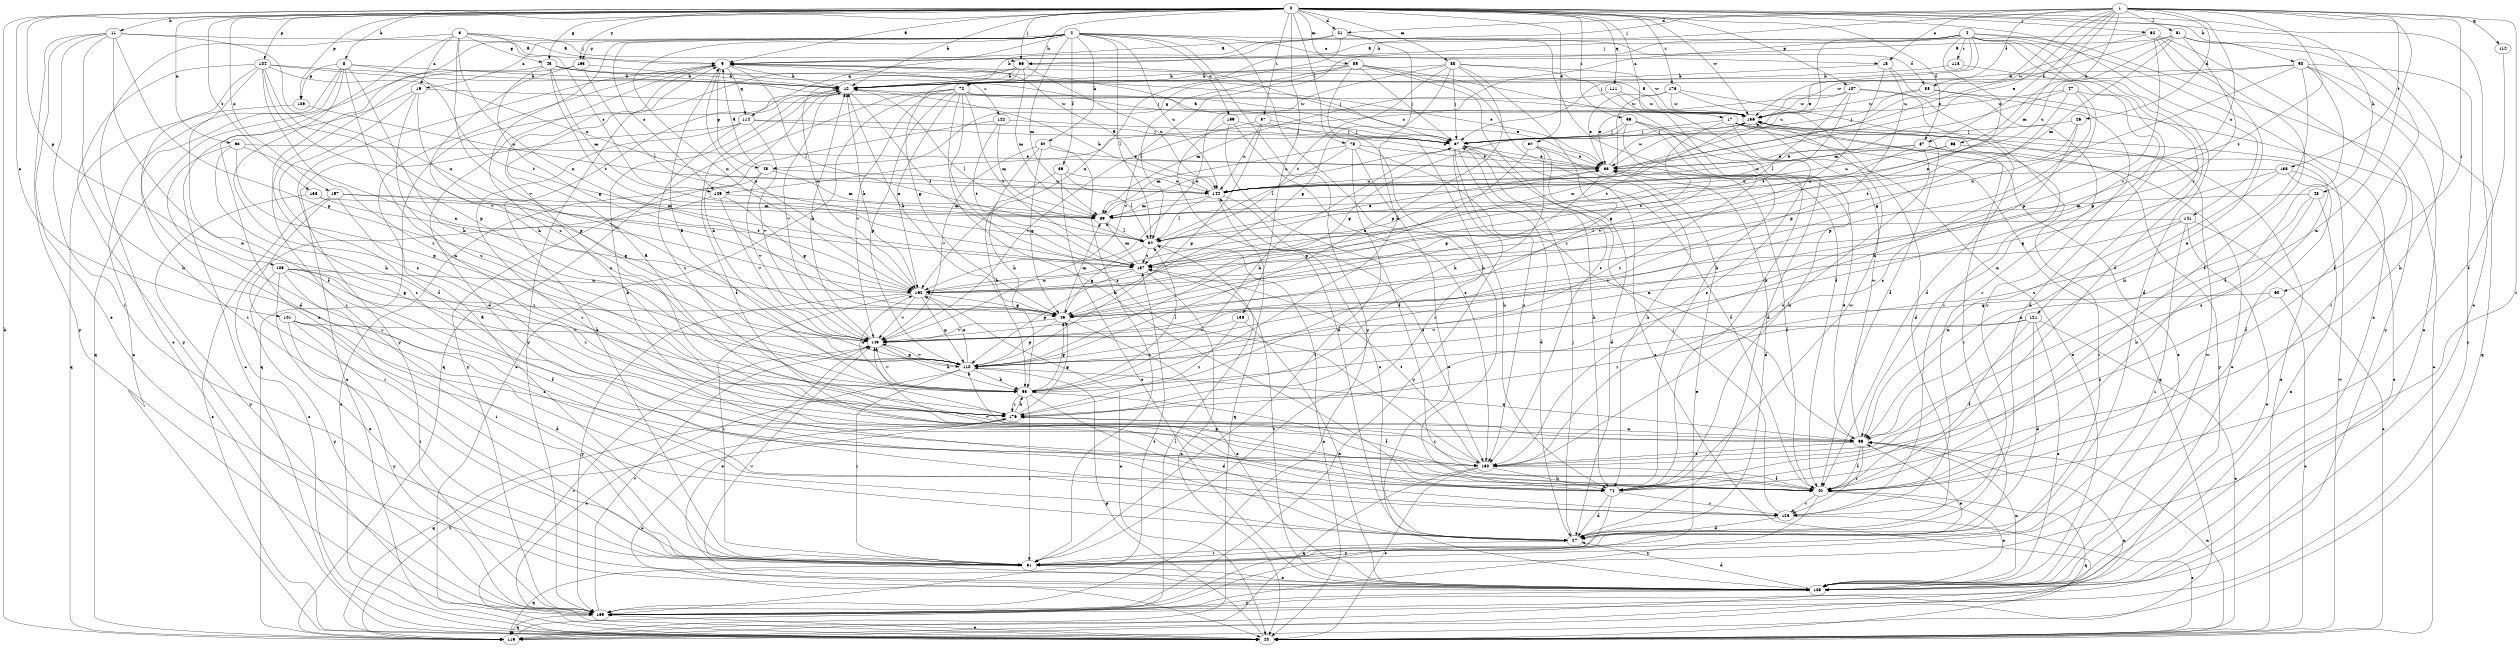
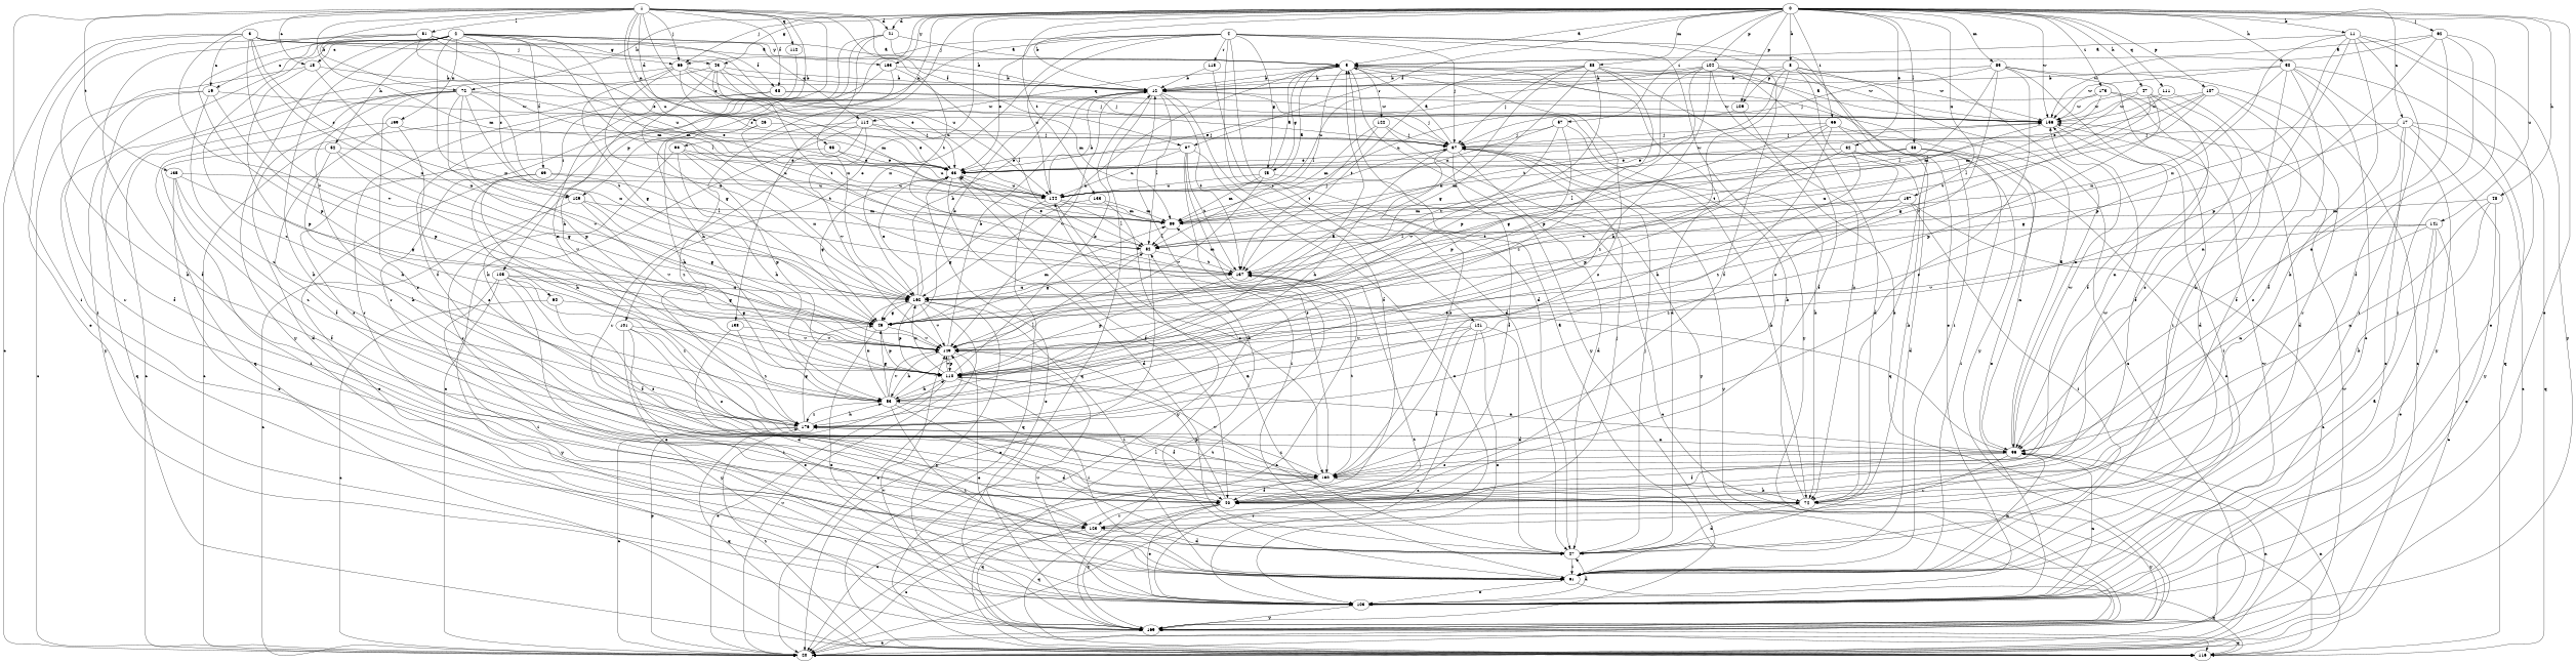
  strict digraph {
    0
    5
    8
    11
    12
    17
    21
    32
    n9 [label=87]
    43
    47
    48
    50
    56
    57
    62
    66
    72
-   78
+   78 [label=58]
    85
    88
    93
    101
    103
    104
    105
    107
    109
    111
    133
    138
    n32 [label=141]
    156
    157
    163
    173
    82
    114
    162
    169
    27
    45
    122
    130
    61
    96
    137
    20
    53
    74
    110
    149
    40
    116
    67
    46
    33
    144
    89
    176
    123
    1
    18
    26
    38
    60
    81
    95
    112
    135
    2
    19
    39
    52
    129
    159
    3
    4
    118
    121
    0 -> 5 [label=a]
    0 -> 8 [label=b]
    0 -> 11 [label=b]
    0 -> 12 [label=b]
    0 -> 17 [label=c]
    0 -> 21 [label=d]
    0 -> 32 [label=e]
    0 -> n9 [label=f]
    0 -> 43 [label=g]
-   0 -> 116 [label=h]
+   0 -> 47 [label=h]
    0 -> 48 [label=h]
    0 -> 50 [label=h]
    0 -> 56 [label=i]
    0 -> 57 [label=i]
    0 -> 62 [label=j]
    0 -> 66 [label=j]
    0 -> 72 [label=k]
    0 -> 78 [label=l]
    0 -> 85 [label=m]
    0 -> 88 [label=m]
    0 -> 93 [label=n]
    0 -> 101 [label=o]
    0 -> 103 [label=o]
    0 -> 104 [label=p]
    0 -> 105 [label=p]
    0 -> 107 [label=p]
    0 -> 109 [label=p]
    0 -> 111 [label=q]
    0 -> 133 [label=t]
    0 -> 138 [label=u]
    0 -> n32 [label=u]
    0 -> 156 [label=w]
    0 -> 157 [label=x]
    0 -> 163 [label=y]
    0 -> 173 [label=z]
    5 -> 12 [label=b]
    5 -> 82 [label=l]
    5 -> 114 [label=q]
    5 -> 162 [label=x]
    5 -> 169 [label=y]
    5 -> 27 [label=d]
    5 -> 45 [label=g]
    5 -> 122 [label=r]
    5 -> 130 [label=s]
    8 -> 12 [label=b]
    8 -> 109 [label=p]
    8 -> 130 [label=s]
    8 -> 61 [label=i]
    8 -> 96 [label=n]
    8 -> 137 [label=t]
    8 -> 20 [label=c]
    8 -> 53 [label=h]
    11 -> 5 [label=a]
    11 -> 103 [label=o]
    11 -> 162 [label=x]
    11 -> 169 [label=y]
    11 -> 61 [label=i]
    11 -> 96 [label=n]
    11 -> 74 [label=k]
    11 -> 110 [label=p]
    12 -> 156 [label=w]
    12 -> 82 [label=l]
    12 -> 137 [label=t]
    12 -> 149 [label=v]
    12 -> 40 [label=f]
    12 -> 116 [label=q]
    17 -> 103 [label=o]
    17 -> 169 [label=y]
    17 -> 130 [label=s]
    17 -> 20 [label=c]
    17 -> 116 [label=q]
    17 -> 67 [label=j]
    17 -> 46 [label=g]
    21 -> 5 [label=a]
    21 -> 12 [label=b]
    21 -> 162 [label=x]
    21 -> 53 [label=h]
    21 -> 74 [label=k]
    32 -> 27 [label=d]
    32 -> 53 [label=h]
    32 -> 74 [label=k]
    32 -> 110 [label=p]
    32 -> 33 [label=e]
    n9 -> 103 [label=o]
    n9 -> 130 [label=s]
    n9 -> 61 [label=i]
    n9 -> 137 [label=t]
    n9 -> 33 [label=e]
    n9 -> 144 [label=u]
    43 -> 12 [label=b]
    43 -> 137 [label=t]
    43 -> 116 [label=q]
    43 -> 67 [label=j]
    43 -> 46 [label=g]
    43 -> 33 [label=e]
    43 -> 89 [label=m]
    47 -> 156 [label=w]
    47 -> 130 [label=s]
    47 -> 96 [label=n]
    47 -> 110 [label=p]
    47 -> 46 [label=g]
    47 -> 89 [label=m]
    48 -> 103 [label=o]
    48 -> 96 [label=n]
    48 -> 74 [label=k]
    48 -> 89 [label=m]
    50 -> 12 [label=b]
    50 -> 103 [label=o]
    50 -> 156 [label=w]
    50 -> 162 [label=x]
    50 -> 169 [label=y]
    50 -> 74 [label=k]
    50 -> 40 [label=f]
    50 -> 116 [label=q]
    56 -> 103 [label=o]
    56 -> 74 [label=k]
    56 -> 149 [label=v]
    56 -> 67 [label=j]
    56 -> 46 [label=g]
    56 -> 176 [label=z]
    57 -> 74 [label=k]
    57 -> 110 [label=p]
    57 -> 149 [label=v]
    57 -> 67 [label=j]
    57 -> 144 [label=u]
    62 -> 5 [label=a]
    62 -> 156 [label=w]
    62 -> 61 [label=i]
    62 -> 96 [label=n]
    62 -> 110 [label=p]
    62 -> 40 [label=f]
    66 -> 12 [label=b]
    66 -> 162 [label=x]
    66 -> 169 [label=y]
    66 -> 67 [label=j]
    66 -> 46 [label=g]
    66 -> 144 [label=u]
    66 -> 89 [label=m]
    72 -> 156 [label=w]
    72 -> 162 [label=x]
    72 -> 130 [label=s]
    72 -> 137 [label=t]
    72 -> 20 [label=c]
    72 -> 74 [label=k]
    72 -> 110 [label=p]
    72 -> 149 [label=v]
    72 -> 116 [label=q]
    72 -> 33 [label=e]
    78 -> 103 [label=o]
    78 -> 82 [label=l]
    78 -> 61 [label=i]
    78 -> 96 [label=n]
    78 -> 33 [label=e]
    78 -> 89 [label=m]
    85 -> 12 [label=b]
    85 -> 82 [label=l]
    85 -> 130 [label=s]
    85 -> 61 [label=i]
    85 -> 20 [label=c]
    85 -> 149 [label=v]
    85 -> 40 [label=f]
    85 -> 67 [label=j]
    88 -> 12 [label=b]
    88 -> 156 [label=w]
    88 -> 162 [label=x]
    88 -> 137 [label=t]
    88 -> 74 [label=k]
    88 -> 110 [label=p]
    88 -> 67 [label=j]
    88 -> 46 [label=g]
    88 -> 176 [label=z]
    93 -> 162 [label=x]
    93 -> 53 [label=h]
    93 -> 110 [label=p]
    93 -> 33 [label=e]
    93 -> 123 [label=r]
    101 -> 169 [label=y]
    101 -> 27 [label=d]
    101 -> 130 [label=s]
    101 -> 61 [label=i]
    101 -> 149 [label=v]
    103 -> 156 [label=w]
    103 -> 169 [label=y]
    103 -> 27 [label=d]
    103 -> 96 [label=n]
    103 -> 137 [label=t]
    103 -> 149 [label=v]
    104 -> 12 [label=b]
    104 -> 156 [label=w]
    104 -> 169 [label=y]
    104 -> 27 [label=d]
    104 -> 110 [label=p]
    104 -> 149 [label=v]
    104 -> 40 [label=f]
    104 -> 144 [label=u]
    104 -> 176 [label=z]
    105 -> 103 [label=o]
    105 -> 162 [label=x]
    105 -> 169 [label=y]
    105 -> 61 [label=i]
    105 -> 40 [label=f]
    105 -> 46 [label=g]
    105 -> 176 [label=z]
    107 -> 156 [label=w]
    107 -> 82 [label=l]
    107 -> 137 [label=t]
    107 -> 40 [label=f]
    107 -> 33 [label=e]
    107 -> 123 [label=r]
    109 -> 116 [label=q]
    109 -> 144 [label=u]
    111 -> 156 [label=w]
    111 -> 27 [label=d]
    111 -> 89 [label=m]
    133 -> 169 [label=y]
    133 -> 46 [label=g]
    133 -> 89 [label=m]
    138 -> 103 [label=o]
    138 -> 149 [label=v]
    138 -> 176 [label=z]
    n32 -> 103 [label=o]
    n32 -> 82 [label=l]
-   n32 -> 61 [label=i]
+   n32 -> 61 [label=a]
    n32 -> 96 [label=n]
    n32 -> 20 [label=c]
    n32 -> 149 [label=v]
    156 -> 5 [label=a]
    156 -> 61 [label=i]
    156 -> 137 [label=t]
    156 -> 67 [label=j]
    157 -> 61 [label=i]
    157 -> 137 [label=t]
    157 -> 20 [label=c]
    157 -> 89 [label=m]
    157 -> 176 [label=z]
    163 -> 12 [label=b]
    163 -> 82 [label=l]
    163 -> 53 [label=h]
    163 -> 123 [label=r]
    173 -> 156 [label=w]
    173 -> 162 [label=x]
    173 -> 27 [label=d]
    173 -> 40 [label=f]
    173 -> 33 [label=e]
    82 -> 137 [label=t]
    82 -> 20 [label=c]
    82 -> 46 [label=g]
    82 -> 33 [label=e]
    114 -> 20 [label=c]
    114 -> 149 [label=v]
    114 -> 67 [label=j]
    114 -> 33 [label=e]
    114 -> 176 [label=z]
    114 -> 123 [label=r]
    162 -> 12 [label=b]
    162 -> 169 [label=y]
    162 -> 61 [label=i]
    162 -> 20 [label=c]
    162 -> 110 [label=p]
    162 -> 149 [label=v]
    162 -> 46 [label=g]
    162 -> 33 [label=e]
    169 -> 137 [label=t]
    169 -> 20 [label=c]
    169 -> 149 [label=v]
    169 -> 116 [label=q]
    169 -> 33 [label=e]
    27 -> 61 [label=i]
    27 -> 67 [label=j]
    27 -> 144 [label=u]
    45 -> 5 [label=a]
    45 -> 20 [label=c]
    45 -> 149 [label=v]
    45 -> 144 [label=u]
    45 -> 89 [label=m]
    122 -> 169 [label=y]
    122 -> 137 [label=t]
    122 -> 67 [label=j]
    122 -> 89 [label=m]
    130 -> 137 [label=t]
    130 -> 20 [label=c]
    130 -> 74 [label=k]
    130 -> 40 [label=f]
    130 -> 116 [label=q]
    130 -> 176 [label=z]
    61 -> 5 [label=a]
    61 -> 12 [label=b]
    61 -> 103 [label=o]
    61 -> 96 [label=n]
    61 -> 116 [label=q]
    96 -> 5 [label=a]
    96 -> 156 [label=w]
    96 -> 130 [label=s]
    96 -> 40 [label=f]
    96 -> 33 [label=e]
    96 -> 123 [label=r]
    137 -> 162 [label=x]
    137 -> 20 [label=c]
    137 -> 110 [label=p]
    137 -> 89 [label=m]
    20 -> 156 [label=w]
    20 -> 96 [label=n]
    20 -> 110 [label=p]
    20 -> 149 [label=v]
    53 -> 5 [label=a]
    53 -> 82 [label=l]
    53 -> 162 [label=x]
    53 -> 27 [label=d]
    53 -> 61 [label=i]
    53 -> 149 [label=v]
    53 -> 40 [label=f]
    53 -> 46 [label=g]
    53 -> 176 [label=z]
    74 -> 12 [label=b]
    74 -> 156 [label=w]
    74 -> 169 [label=y]
    74 -> 27 [label=d]
    74 -> 149 [label=v]
    74 -> 123 [label=r]
    110 -> 12 [label=b]
    110 -> 162 [label=x]
    110 -> 61 [label=i]
    110 -> 96 [label=n]
    110 -> 20 [label=c]
    110 -> 53 [label=h]
    110 -> 149 [label=v]
    149 -> 12 [label=b]
    149 -> 103 [label=o]
    149 -> 53 [label=h]
    149 -> 110 [label=p]
    40 -> 103 [label=o]
    40 -> 169 [label=y]
    40 -> 110 [label=p]
    40 -> 116 [label=q]
    40 -> 123 [label=r]
    116 -> 82 [label=l]
    116 -> 96 [label=n]
    116 -> 176 [label=z]
    67 -> 5 [label=a]
    67 -> 169 [label=y]
    67 -> 27 [label=d]
    67 -> 130 [label=s]
    67 -> 53 [label=h]
    67 -> 74 [label=k]
    67 -> 40 [label=f]
    67 -> 33 [label=e]
    46 -> 12 [label=b]
    46 -> 103 [label=o]
    46 -> 110 [label=p]
    46 -> 149 [label=v]
    46 -> 89 [label=m]
    33 -> 156 [label=w]
    33 -> 27 [label=d]
    33 -> 40 [label=f]
    33 -> 46 [label=g]
    33 -> 144 [label=u]
    144 -> 5 [label=a]
    144 -> 12 [label=b]
    144 -> 82 [label=l]
    144 -> 130 [label=s]
    144 -> 116 [label=q]
    144 -> 89 [label=m]
    89 -> 82 [label=l]
    89 -> 67 [label=j]
    176 -> 96 [label=n]
    176 -> 20 [label=c]
    176 -> 53 [label=h]
    176 -> 116 [label=q]
    176 -> 46 [label=g]
    123 -> 27 [label=d]
    123 -> 20 [label=c]
    123 -> 67 [label=j]
    1 -> 21 [label=d]
    1 -> n9 [label=f]
    1 -> 66 [label=j]
    1 -> 72 [label=k]
    1 -> 61 [label=i]
    1 -> 96 [label=n]
    1 -> 137 [label=t]
    1 -> 149 [label=v]
    1 -> 33 [label=e]
    1 -> 144 [label=u]
    1 -> 89 [label=m]
    1 -> 18 [label=c]
    1 -> 26 [label=d]
    1 -> 38 [label=f]
    1 -> 60 [label=i]
    1 -> 81 [label=l]
    1 -> 95 [label=n]
    1 -> 112 [label=q]
    1 -> 135 [label=t]
    18 -> 12 [label=b]
    18 -> 162 [label=x]
    18 -> 110 [label=p]
    18 -> 123 [label=r]
    26 -> 137 [label=t]
    26 -> 53 [label=h]
    26 -> 67 [label=j]
    38 -> 156 [label=w]
    38 -> 20 [label=c]
    38 -> 67 [label=j]
    38 -> 123 [label=r]
    60 -> 130 [label=s]
    60 -> 20 [label=c]
    60 -> 46 [label=g]
    81 -> 5 [label=a]
    81 -> 74 [label=k]
    81 -> 110 [label=p]
    81 -> 40 [label=f]
    81 -> 33 [label=e]
    81 -> 144 [label=u]
    81 -> 89 [label=m]
    95 -> 130 [label=s]
    95 -> 33 [label=e]
    95 -> 144 [label=u]
    112 -> 40 [label=f]
    135 -> 103 [label=o]
    135 -> 40 [label=f]
    135 -> 46 [label=g]
    135 -> 144 [label=u]
    135 -> 176 [label=z]
    2 -> 163 [label=y]
    2 -> 82 [label=l]
    2 -> 114 [label=q]
    2 -> 162 [label=x]
    2 -> 169 [label=y]
    2 -> 61 [label=i]
    2 -> 74 [label=k]
    2 -> 144 [label=u]
    2 -> 89 [label=m]
    2 -> 176 [label=z]
    2 -> 18 [label=c]
    2 -> 38 [label=f]
    2 -> 19 [label=c]
    2 -> 39 [label=f]
    2 -> 52 [label=h]
    2 -> 129 [label=s]
    2 -> 159 [label=x]
    19 -> 156 [label=w]
    19 -> 20 [label=c]
    19 -> 110 [label=p]
    19 -> 40 [label=f]
    19 -> 176 [label=z]
    39 -> 103 [label=o]
    39 -> 82 [label=l]
    39 -> 53 [label=h]
    39 -> 144 [label=u]
    52 -> 61 [label=i]
    52 -> 53 [label=h]
    52 -> 149 [label=v]
    52 -> 46 [label=g]
    52 -> 33 [label=e]
    129 -> 20 [label=c]
    129 -> 149 [label=v]
    129 -> 46 [label=g]
    129 -> 89 [label=m]
    159 -> 27 [label=d]
    159 -> 130 [label=s]
    159 -> 40 [label=f]
    159 -> 67 [label=j]
    3 -> 5 [label=a]
    3 -> 43 [label=g]
    3 -> 66 [label=j]
    3 -> 103 [label=o]
    3 -> 162 [label=x]
    3 -> 20 [label=c]
    3 -> 149 [label=v]
    3 -> 19 [label=c]
    3 -> 129 [label=s]
    4 -> 66 [label=j]
    4 -> 103 [label=o]
    4 -> 162 [label=x]
    4 -> 169 [label=y]
    4 -> 27 [label=d]
    4 -> 45 [label=g]
    4 -> 40 [label=f]
    4 -> 67 [label=j]
    4 -> 33 [label=e]
    4 -> 144 [label=u]
    4 -> 129 [label=s]
    4 -> 118 [label=r]
    4 -> 121 [label=r]
    118 -> 12 [label=b]
    118 -> 27 [label=d]
    121 -> 103 [label=o]
    121 -> 27 [label=d]
    121 -> 20 [label=c]
    121 -> 149 [label=v]
    121 -> 40 [label=f]
    121 -> 176 [label=z]
  }
